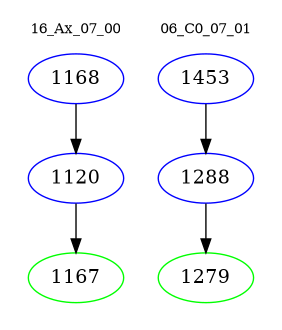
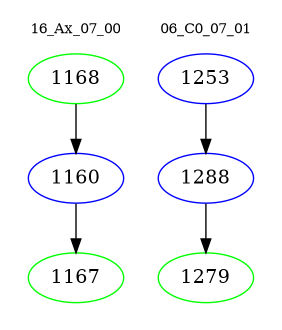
  digraph {
    node [color=blue]
    edge [color=black]
-   n1 [label=1168]
-   n2 [label=1120]
+   n1 [color=green label=1168]
+   n2 [label=1160]
    n3 [color=green label=1167]
-   n4 [label=1453]
+   n4 [label=1253]
    n5 [label=1288]
    n6 [color=green label=1279]
    subgraph cluster_1 {
      color=white
      fontsize=10
      label="16_Ax_07_00"
      n1
      n2
      n3
    }
    subgraph cluster_2 {
      color=white
      fontsize=10
      label="06_C0_07_01"
      n4
      n5
      n6
    }
    n1 -> n2
    n2 -> n3
    n4 -> n5
    n5 -> n6
  }
